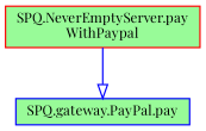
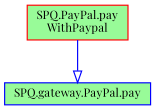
  digraph {
    rankdir=TB
    fontname="Playfair Display"
    node [fillcolor=palegreen fontname="Playfair Display" fontsize=10 shape=record style=filled]
-   n1 [color=red fontcolor=black height=0.2 label="SPQ.NeverEmptyServer.pay\lWithPaypal" width=0.4]
+   n1 [color=red fontcolor=black height=0.2 label="SPQ.PayPal.pay\lWithPaypal" width=0.4]
    n2 [color=blue height=0.2 label="SPQ.gateway.PayPal.pay" width=0.4]
    n1 -> n2 [color=blue fontname="Playfair Display" fontsize=10 labelfontname=Helvetica labelfontsize=10 style=solid arrowhead=onormal]
  }
